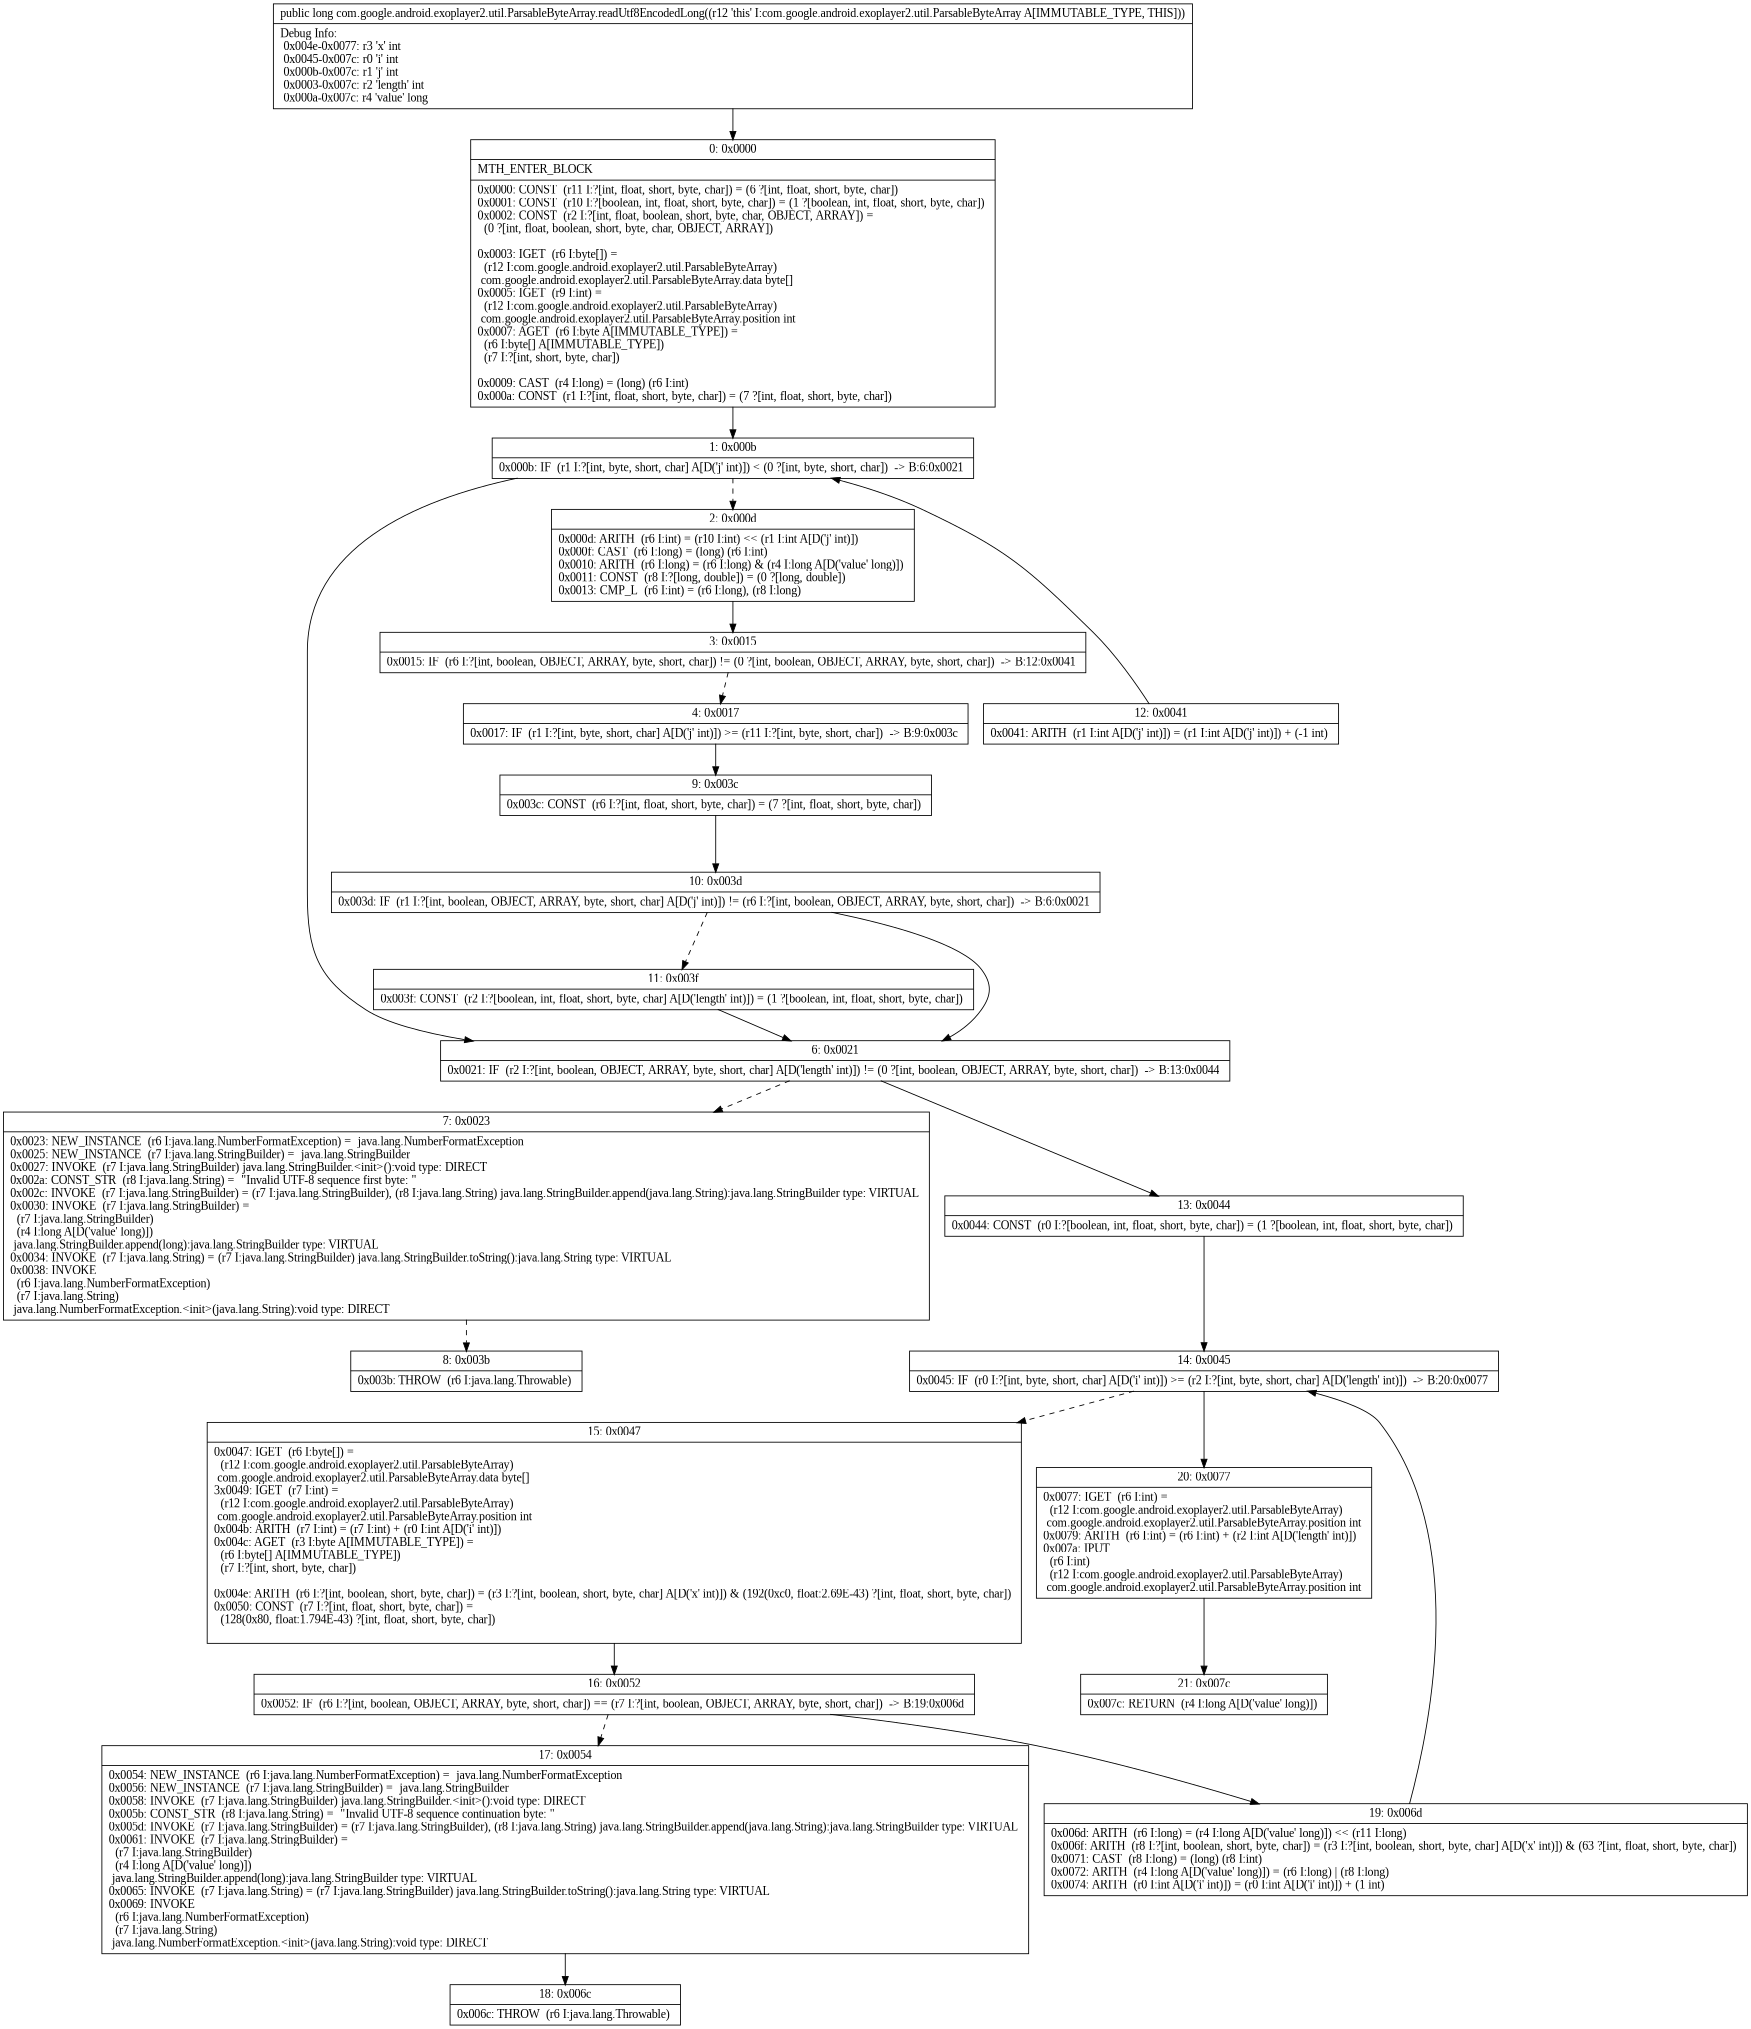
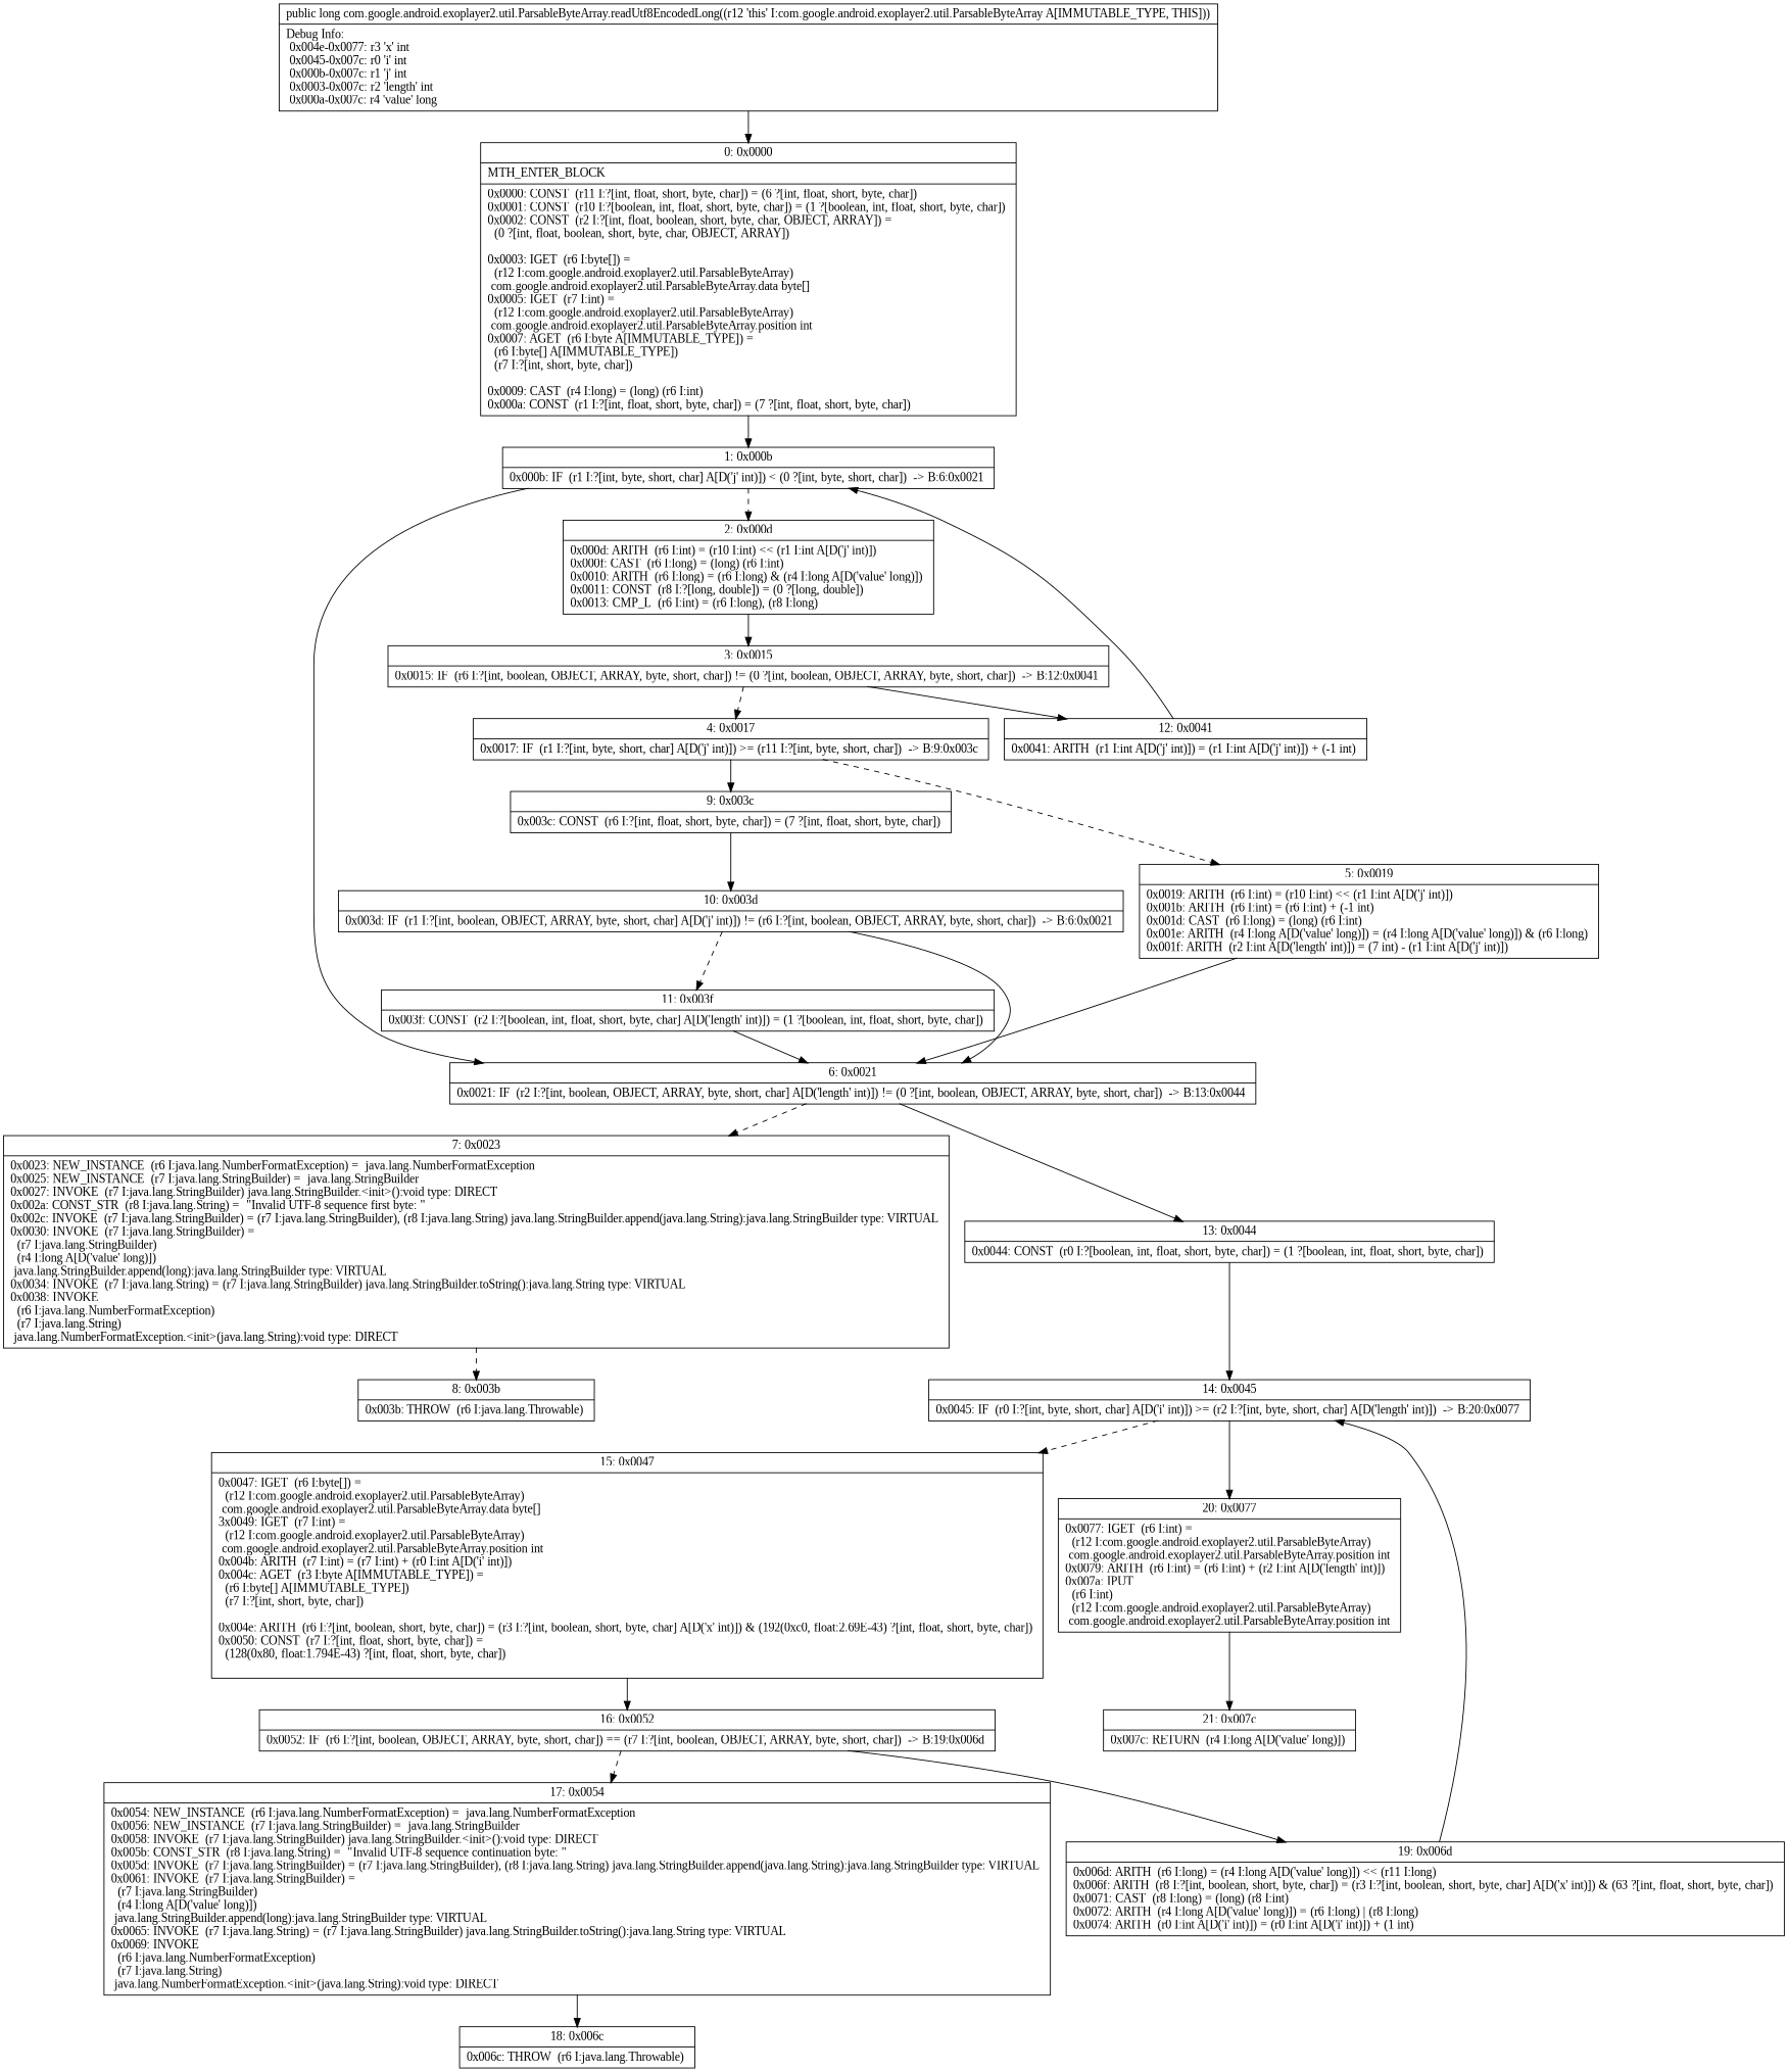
  digraph {
    fontname="Liberation Serif"
    node [fontname="Liberation Serif" shape=record]
    edge [fontname="Liberation Serif"]
-   n1 [label="{0\:\ 0x0000|MTH_ENTER_BLOCK\l|0x0000: CONST  (r11 I:?[int, float, short, byte, char]) = (6 ?[int, float, short, byte, char]) \l0x0001: CONST  (r10 I:?[boolean, int, float, short, byte, char]) = (1 ?[boolean, int, float, short, byte, char]) \l0x0002: CONST  (r2 I:?[int, float, boolean, short, byte, char, OBJECT, ARRAY]) = \l  (0 ?[int, float, boolean, short, byte, char, OBJECT, ARRAY])\l \l0x0003: IGET  (r6 I:byte[]) = \l  (r12 I:com.google.android.exoplayer2.util.ParsableByteArray)\l com.google.android.exoplayer2.util.ParsableByteArray.data byte[] \l0x0005: IGET  (r9 I:int) = \l  (r12 I:com.google.android.exoplayer2.util.ParsableByteArray)\l com.google.android.exoplayer2.util.ParsableByteArray.position int \l0x0007: AGET  (r6 I:byte A[IMMUTABLE_TYPE]) = \l  (r6 I:byte[] A[IMMUTABLE_TYPE])\l  (r7 I:?[int, short, byte, char])\l \l0x0009: CAST  (r4 I:long) = (long) (r6 I:int) \l0x000a: CONST  (r1 I:?[int, float, short, byte, char]) = (7 ?[int, float, short, byte, char]) \l}"]
+   n1 [label="{0\:\ 0x0000|MTH_ENTER_BLOCK\l|0x0000: CONST  (r11 I:?[int, float, short, byte, char]) = (6 ?[int, float, short, byte, char]) \l0x0001: CONST  (r10 I:?[boolean, int, float, short, byte, char]) = (1 ?[boolean, int, float, short, byte, char]) \l0x0002: CONST  (r2 I:?[int, float, boolean, short, byte, char, OBJECT, ARRAY]) = \l  (0 ?[int, float, boolean, short, byte, char, OBJECT, ARRAY])\l \l0x0003: IGET  (r6 I:byte[]) = \l  (r12 I:com.google.android.exoplayer2.util.ParsableByteArray)\l com.google.android.exoplayer2.util.ParsableByteArray.data byte[] \l0x0005: IGET  (r7 I:int) = \l  (r12 I:com.google.android.exoplayer2.util.ParsableByteArray)\l com.google.android.exoplayer2.util.ParsableByteArray.position int \l0x0007: AGET  (r6 I:byte A[IMMUTABLE_TYPE]) = \l  (r6 I:byte[] A[IMMUTABLE_TYPE])\l  (r7 I:?[int, short, byte, char])\l \l0x0009: CAST  (r4 I:long) = (long) (r6 I:int) \l0x000a: CONST  (r1 I:?[int, float, short, byte, char]) = (7 ?[int, float, short, byte, char]) \l}"]
    n2 [label="{1\:\ 0x000b|0x000b: IF  (r1 I:?[int, byte, short, char] A[D('j' int)]) \< (0 ?[int, byte, short, char])  \-\> B:6:0x0021 \l}"]
    n3 [label="{2\:\ 0x000d|0x000d: ARITH  (r6 I:int) = (r10 I:int) \<\< (r1 I:int A[D('j' int)]) \l0x000f: CAST  (r6 I:long) = (long) (r6 I:int) \l0x0010: ARITH  (r6 I:long) = (r6 I:long) & (r4 I:long A[D('value' long)]) \l0x0011: CONST  (r8 I:?[long, double]) = (0 ?[long, double]) \l0x0013: CMP_L  (r6 I:int) = (r6 I:long), (r8 I:long) \l}"]
    n4 [label="{6\:\ 0x0021|0x0021: IF  (r2 I:?[int, boolean, OBJECT, ARRAY, byte, short, char] A[D('length' int)]) != (0 ?[int, boolean, OBJECT, ARRAY, byte, short, char])  \-\> B:13:0x0044 \l}"]
    n5 [label="{3\:\ 0x0015|0x0015: IF  (r6 I:?[int, boolean, OBJECT, ARRAY, byte, short, char]) != (0 ?[int, boolean, OBJECT, ARRAY, byte, short, char])  \-\> B:12:0x0041 \l}"]
    n6 [label="{7\:\ 0x0023|0x0023: NEW_INSTANCE  (r6 I:java.lang.NumberFormatException) =  java.lang.NumberFormatException \l0x0025: NEW_INSTANCE  (r7 I:java.lang.StringBuilder) =  java.lang.StringBuilder \l0x0027: INVOKE  (r7 I:java.lang.StringBuilder) java.lang.StringBuilder.\<init\>():void type: DIRECT \l0x002a: CONST_STR  (r8 I:java.lang.String) =  \"Invalid UTF\-8 sequence first byte: \" \l0x002c: INVOKE  (r7 I:java.lang.StringBuilder) = (r7 I:java.lang.StringBuilder), (r8 I:java.lang.String) java.lang.StringBuilder.append(java.lang.String):java.lang.StringBuilder type: VIRTUAL \l0x0030: INVOKE  (r7 I:java.lang.StringBuilder) = \l  (r7 I:java.lang.StringBuilder)\l  (r4 I:long A[D('value' long)])\l java.lang.StringBuilder.append(long):java.lang.StringBuilder type: VIRTUAL \l0x0034: INVOKE  (r7 I:java.lang.String) = (r7 I:java.lang.StringBuilder) java.lang.StringBuilder.toString():java.lang.String type: VIRTUAL \l0x0038: INVOKE  \l  (r6 I:java.lang.NumberFormatException)\l  (r7 I:java.lang.String)\l java.lang.NumberFormatException.\<init\>(java.lang.String):void type: DIRECT \l}"]
    n7 [label="{13\:\ 0x0044|0x0044: CONST  (r0 I:?[boolean, int, float, short, byte, char]) = (1 ?[boolean, int, float, short, byte, char]) \l}"]
    n8 [label="{4\:\ 0x0017|0x0017: IF  (r1 I:?[int, byte, short, char] A[D('j' int)]) \>= (r11 I:?[int, byte, short, char])  \-\> B:9:0x003c \l}"]
    n9 [label="{12\:\ 0x0041|0x0041: ARITH  (r1 I:int A[D('j' int)]) = (r1 I:int A[D('j' int)]) + (\-1 int) \l}"]
+   n10 [label="{5\:\ 0x0019|0x0019: ARITH  (r6 I:int) = (r10 I:int) \<\< (r1 I:int A[D('j' int)]) \l0x001b: ARITH  (r6 I:int) = (r6 I:int) + (\-1 int) \l0x001d: CAST  (r6 I:long) = (long) (r6 I:int) \l0x001e: ARITH  (r4 I:long A[D('value' long)]) = (r4 I:long A[D('value' long)]) & (r6 I:long) \l0x001f: ARITH  (r2 I:int A[D('length' int)]) = (7 int) \- (r1 I:int A[D('j' int)]) \l}"]
    n11 [label="{9\:\ 0x003c|0x003c: CONST  (r6 I:?[int, float, short, byte, char]) = (7 ?[int, float, short, byte, char]) \l}"]
    n12 [label="{10\:\ 0x003d|0x003d: IF  (r1 I:?[int, boolean, OBJECT, ARRAY, byte, short, char] A[D('j' int)]) != (r6 I:?[int, boolean, OBJECT, ARRAY, byte, short, char])  \-\> B:6:0x0021 \l}"]
    n13 [label="{8\:\ 0x003b|0x003b: THROW  (r6 I:java.lang.Throwable) \l}"]
    n14 [label="{14\:\ 0x0045|0x0045: IF  (r0 I:?[int, byte, short, char] A[D('i' int)]) \>= (r2 I:?[int, byte, short, char] A[D('length' int)])  \-\> B:20:0x0077 \l}"]
    n15 [label="{11\:\ 0x003f|0x003f: CONST  (r2 I:?[boolean, int, float, short, byte, char] A[D('length' int)]) = (1 ?[boolean, int, float, short, byte, char]) \l}"]
    n16 [label="{15\:\ 0x0047|0x0047: IGET  (r6 I:byte[]) = \l  (r12 I:com.google.android.exoplayer2.util.ParsableByteArray)\l com.google.android.exoplayer2.util.ParsableByteArray.data byte[] \l3x0049: IGET  (r7 I:int) = \l  (r12 I:com.google.android.exoplayer2.util.ParsableByteArray)\l com.google.android.exoplayer2.util.ParsableByteArray.position int \l0x004b: ARITH  (r7 I:int) = (r7 I:int) + (r0 I:int A[D('i' int)]) \l0x004c: AGET  (r3 I:byte A[IMMUTABLE_TYPE]) = \l  (r6 I:byte[] A[IMMUTABLE_TYPE])\l  (r7 I:?[int, short, byte, char])\l \l0x004e: ARITH  (r6 I:?[int, boolean, short, byte, char]) = (r3 I:?[int, boolean, short, byte, char] A[D('x' int)]) & (192(0xc0, float:2.69E\-43) ?[int, float, short, byte, char]) \l0x0050: CONST  (r7 I:?[int, float, short, byte, char]) = \l  (128(0x80, float:1.794E\-43) ?[int, float, short, byte, char])\l \l}"]
    n17 [label="{20\:\ 0x0077|0x0077: IGET  (r6 I:int) = \l  (r12 I:com.google.android.exoplayer2.util.ParsableByteArray)\l com.google.android.exoplayer2.util.ParsableByteArray.position int \l0x0079: ARITH  (r6 I:int) = (r6 I:int) + (r2 I:int A[D('length' int)]) \l0x007a: IPUT  \l  (r6 I:int)\l  (r12 I:com.google.android.exoplayer2.util.ParsableByteArray)\l com.google.android.exoplayer2.util.ParsableByteArray.position int \l}"]
    n18 [label="{16\:\ 0x0052|0x0052: IF  (r6 I:?[int, boolean, OBJECT, ARRAY, byte, short, char]) == (r7 I:?[int, boolean, OBJECT, ARRAY, byte, short, char])  \-\> B:19:0x006d \l}"]
    n19 [label="{21\:\ 0x007c|0x007c: RETURN  (r4 I:long A[D('value' long)]) \l}"]
    n20 [label="{17\:\ 0x0054|0x0054: NEW_INSTANCE  (r6 I:java.lang.NumberFormatException) =  java.lang.NumberFormatException \l0x0056: NEW_INSTANCE  (r7 I:java.lang.StringBuilder) =  java.lang.StringBuilder \l0x0058: INVOKE  (r7 I:java.lang.StringBuilder) java.lang.StringBuilder.\<init\>():void type: DIRECT \l0x005b: CONST_STR  (r8 I:java.lang.String) =  \"Invalid UTF\-8 sequence continuation byte: \" \l0x005d: INVOKE  (r7 I:java.lang.StringBuilder) = (r7 I:java.lang.StringBuilder), (r8 I:java.lang.String) java.lang.StringBuilder.append(java.lang.String):java.lang.StringBuilder type: VIRTUAL \l0x0061: INVOKE  (r7 I:java.lang.StringBuilder) = \l  (r7 I:java.lang.StringBuilder)\l  (r4 I:long A[D('value' long)])\l java.lang.StringBuilder.append(long):java.lang.StringBuilder type: VIRTUAL \l0x0065: INVOKE  (r7 I:java.lang.String) = (r7 I:java.lang.StringBuilder) java.lang.StringBuilder.toString():java.lang.String type: VIRTUAL \l0x0069: INVOKE  \l  (r6 I:java.lang.NumberFormatException)\l  (r7 I:java.lang.String)\l java.lang.NumberFormatException.\<init\>(java.lang.String):void type: DIRECT \l}"]
    n21 [label="{19\:\ 0x006d|0x006d: ARITH  (r6 I:long) = (r4 I:long A[D('value' long)]) \<\< (r11 I:long) \l0x006f: ARITH  (r8 I:?[int, boolean, short, byte, char]) = (r3 I:?[int, boolean, short, byte, char] A[D('x' int)]) & (63 ?[int, float, short, byte, char]) \l0x0071: CAST  (r8 I:long) = (long) (r8 I:int) \l0x0072: ARITH  (r4 I:long A[D('value' long)]) = (r6 I:long) \| (r8 I:long) \l0x0074: ARITH  (r0 I:int A[D('i' int)]) = (r0 I:int A[D('i' int)]) + (1 int) \l}"]
    n22 [label="{18\:\ 0x006c|0x006c: THROW  (r6 I:java.lang.Throwable) \l}"]
    n23 [label="{public long com.google.android.exoplayer2.util.ParsableByteArray.readUtf8EncodedLong((r12 'this' I:com.google.android.exoplayer2.util.ParsableByteArray A[IMMUTABLE_TYPE, THIS]))  | Debug Info:\l  0x004e\-0x0077: r3 'x' int\l  0x0045\-0x007c: r0 'i' int\l  0x000b\-0x007c: r1 'j' int\l  0x0003\-0x007c: r2 'length' int\l  0x000a\-0x007c: r4 'value' long\l}"]
    n1 -> n2
    n2 -> n3 [style=dashed]
    n2 -> n4
    n3 -> n5
    n4 -> n6 [style=dashed]
    n4 -> n7
    n5 -> n8 [style=dashed]
+   n5 -> n9
    n6 -> n13 [style=dashed]
    n7 -> n14
+   n8 -> n10 [style=dashed]
    n8 -> n11
    n9 -> n2
+   n10 -> n4
    n11 -> n12
    n12 -> n4
    n12 -> n15 [style=dashed]
    n14 -> n16 [style=dashed]
    n14 -> n17
    n15 -> n4
    n16 -> n18
    n17 -> n19
    n18 -> n20 [style=dashed]
    n18 -> n21
    n20 -> n22
    n21 -> n14
    n23 -> n1
  }
